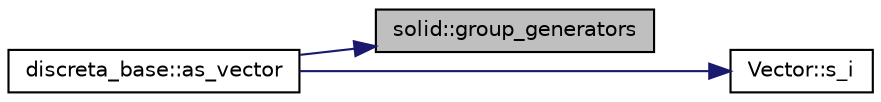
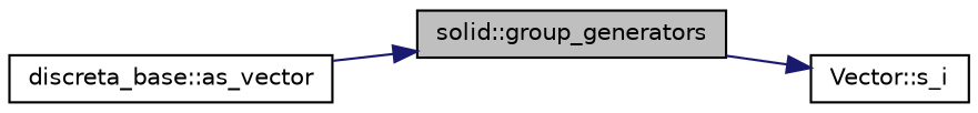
  digraph {
    rankdir=LR
    node [color=black fillcolor=white fontname=Helvetica fontsize=10 shape=record style=filled]
    edge [color=midnightblue fontname=Helvetica fontsize=10 labelfontname=Helvetica labelfontsize=10 style=solid]
    n1 [fillcolor=grey75 fontcolor=black height=0.2 label="solid::group_generators" width=0.4]
    n2 [height=0.2 label="Vector::s_i" width=0.4]
    n3 [height=0.2 label="discreta_base::as_vector" width=0.4]
-   n3 -> n2
+   n1 -> n2
    n3 -> n1
  }
